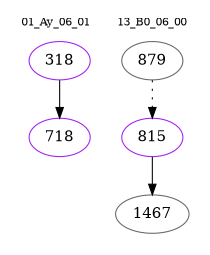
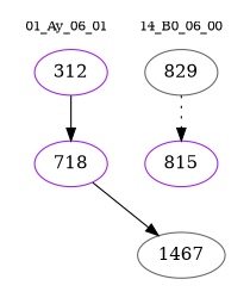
  digraph {
    node [color=purple]
    edge [color=black style=solid]
-   n1 [label=318]
+   n1 [label=312]
    n2 [label=718]
-   n3 [color=gray40 label=879]
+   n3 [color=gray40 label=829]
    n4 [label=815]
    n5 [color=gray40 label=1467]
    subgraph cluster_1 {
      color=white
      fontsize=10
      label="01_Ay_06_01"
      n1
      n2
    }
    subgraph cluster_2 {
      color=white
      fontsize=10
-     label="13_B0_06_00"
+     label="14_B0_06_00"
      n3
      n4
      n5
    }
    n1 -> n2
    n3 -> n4 [style=dotted]
-   n4 -> n5
+   n2 -> n5
  }
